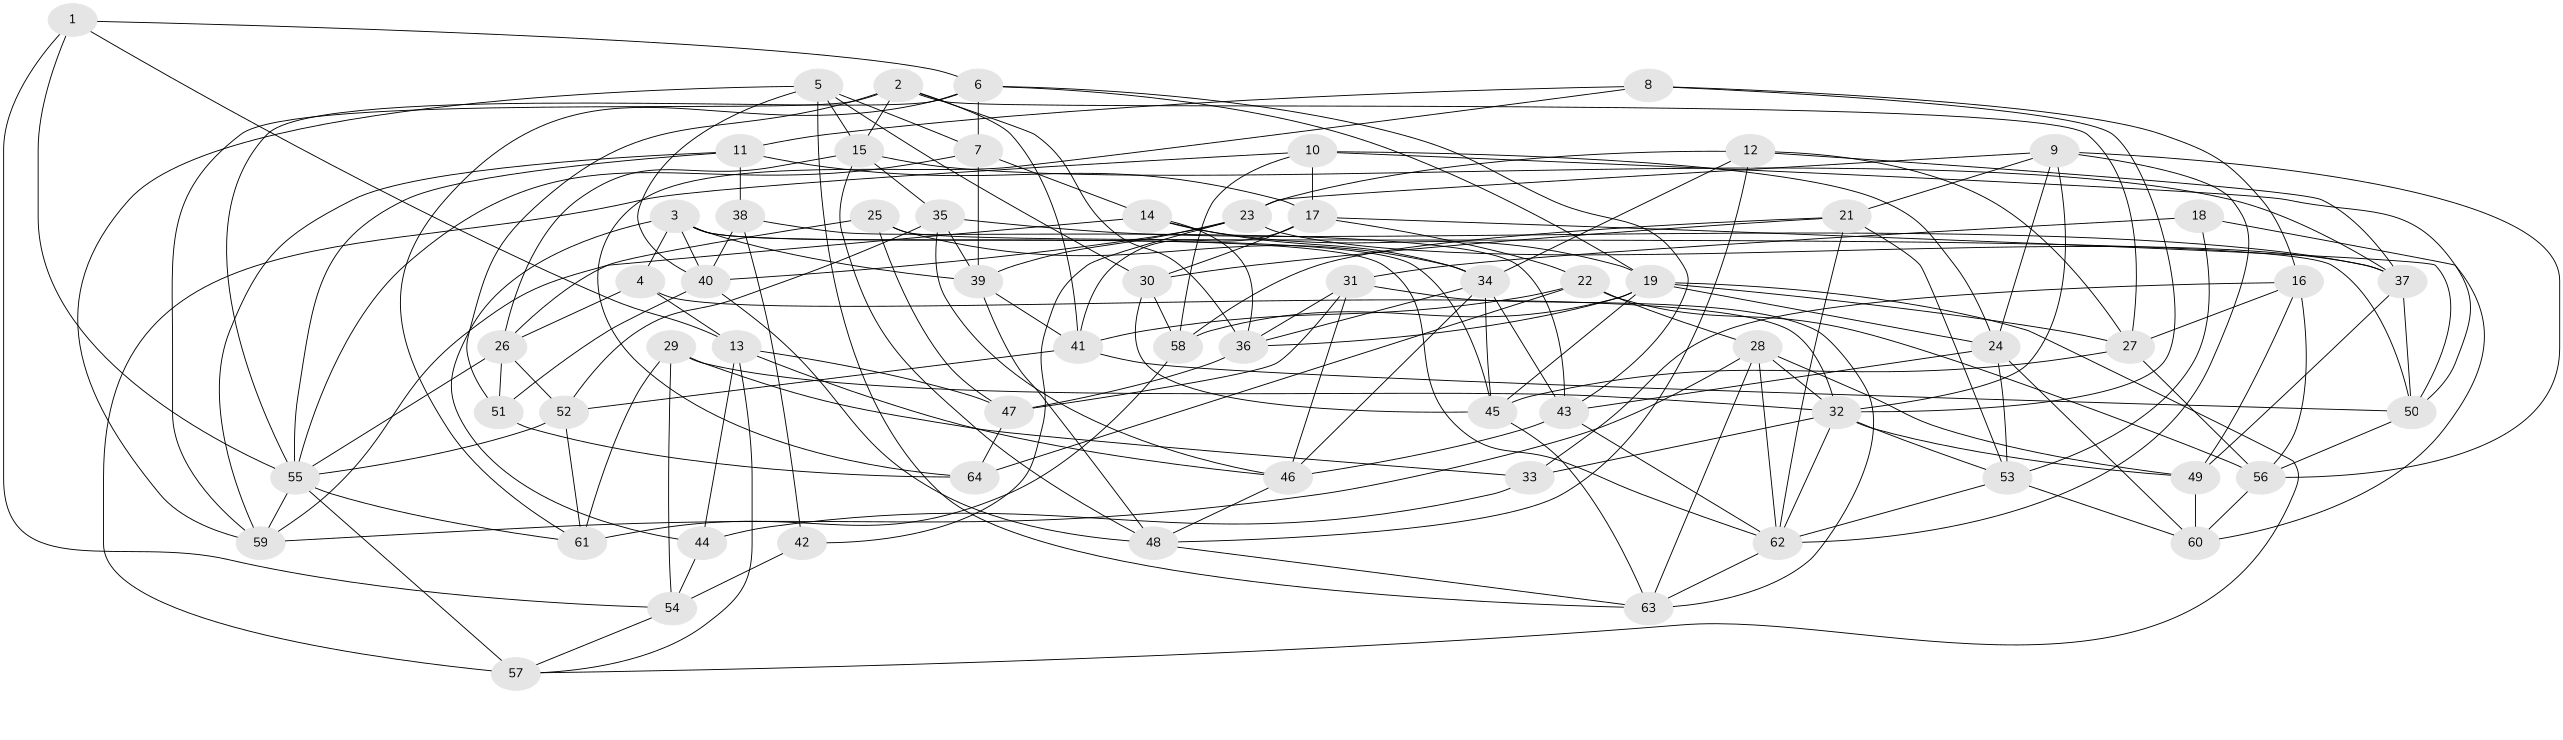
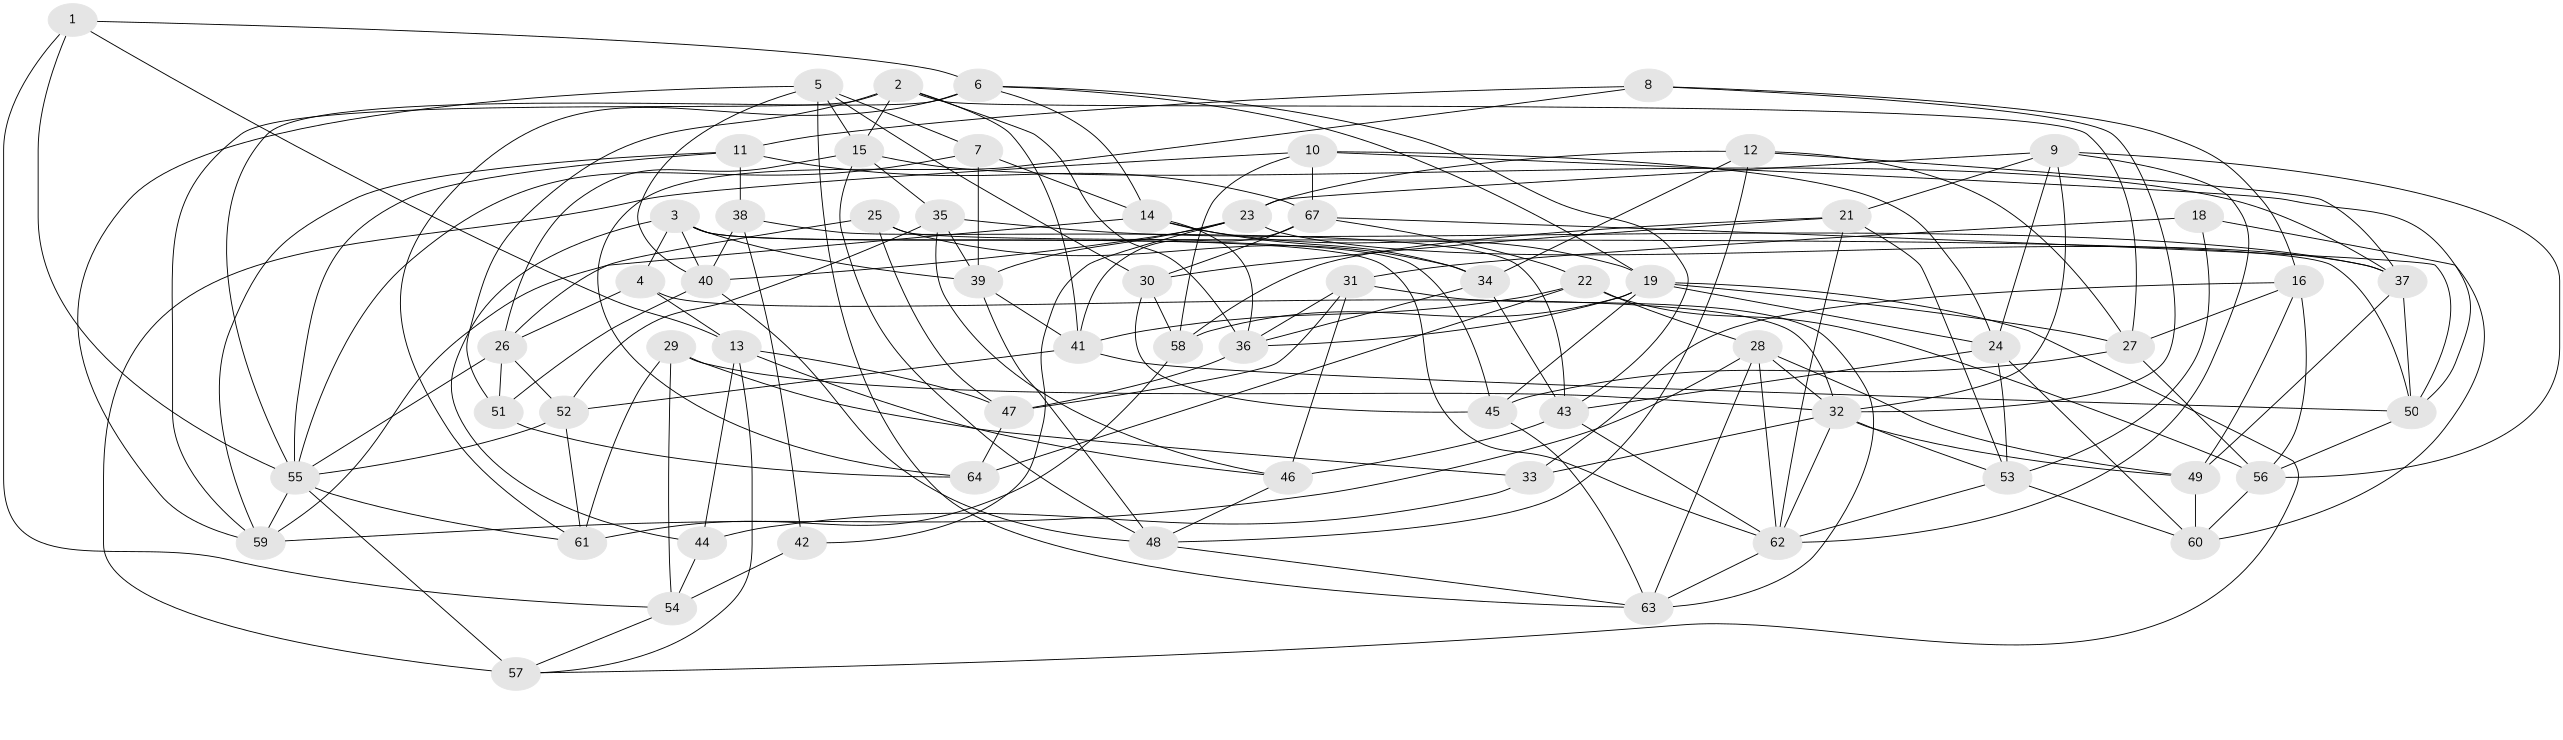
  graph {
    fontname=Nunito
    node [color=gray90 fontname=Nunito style=filled]
    edge [fontname=Nunito weight=1.0]
    1
    6
    13
    54
    55
    14
    19
    43
    61
    44
    57
    46
    47
    59
    2
    15
    27
    36
    41
    51
    26
    37
    48
    35
    45
    56
    50
    52
    64
    3
    4
    39
    40
    62
    32
    63
    33
    49
    53
    5
    7
    30
    58
    34
    24
    8
    11
    16
-   17
+   17 [label=67]
    38
    9
    21
    23
    42
    60
    10
    22
    12
    28
    18
    31
    25
    29
    1 -- 6
    1 -- 13
    1 -- 54
    1 -- 55
    6 -- 55
-   6 -- 7
+   6 -- 14
    6 -- 19
    6 -- 43
    6 -- 61
    13 -- 44
    13 -- 57
    13 -- 46
    13 -- 47
    54 -- 57
    55 -- 61
    55 -- 57 [weight=2.0]
    55 -- 59
    14 -- 19
    14 -- 59
    14 -- 36
    14 -- 34
    19 -- 57
    19 -- 27
    19 -- 36
    19 -- 45
    19 -- 58
    19 -- 24
    43 -- 46
    43 -- 62
    44 -- 54
    46 -- 48
    47 -- 64 [weight=2.0]
    2 -- 59
    2 -- 15
    2 -- 27
    2 -- 36
    2 -- 41
    2 -- 51
    15 -- 26
    15 -- 37
    15 -- 48
    15 -- 35
    27 -- 45
    27 -- 56
    36 -- 47
    41 -- 50
    41 -- 52
    51 -- 64
    26 -- 55
    26 -- 51
    26 -- 52
    37 -- 50
    37 -- 49
    48 -- 63
    35 -- 46
    35 -- 37
    35 -- 52 [weight=2.0]
    35 -- 39
    45 -- 63
    56 -- 60
    50 -- 56
    52 -- 55
    52 -- 61
    3 -- 44
    3 -- 45
    3 -- 4
    3 -- 39
    3 -- 40
    3 -- 62
    4 -- 13
    4 -- 26
    4 -- 32
    39 -- 41
    39 -- 48
    40 -- 51
    40 -- 48
    62 -- 63
    32 -- 62
    32 -- 33 [weight=2.0]
    32 -- 49
    32 -- 53
    33 -- 44
    49 -- 60 [weight=2.0]
    53 -- 62
    53 -- 60
    5 -- 59
    5 -- 15
    5 -- 40
    5 -- 63
    5 -- 7
    5 -- 30
    7 -- 55
    7 -- 14
    7 -- 39
    30 -- 45
    30 -- 58
    58 -- 61 [weight=2.0]
    34 -- 43
-   34 -- 46
    34 -- 36
-   34 -- 45
    24 -- 43
    24 -- 53
    24 -- 60
    8 -- 64
    8 -- 32
    8 -- 11
    8 -- 16
    11 -- 55
    11 -- 59
    11 -- 17
    11 -- 38 [weight=2.0]
    16 -- 27
    16 -- 56
    16 -- 33 [weight=2.0]
    16 -- 49
    17 -- 41
    17 -- 50
    17 -- 30
    17 -- 22
    38 -- 43
    38 -- 40
    38 -- 42
    9 -- 56
    9 -- 62
    9 -- 32
    9 -- 24
    9 -- 21
    9 -- 23
    21 -- 62
    21 -- 53
    21 -- 30
    21 -- 58 [weight=2.0]
    23 -- 37
    23 -- 39
    23 -- 40
    23 -- 42
    42 -- 54 [weight=2.0]
    10 -- 57
    10 -- 50
    10 -- 58
    10 -- 24
    10 -- 17
    22 -- 41
    22 -- 56
    22 -- 64 [weight=2.0]
    22 -- 28
    12 -- 27
    12 -- 37
    12 -- 48
    12 -- 34 [weight=2.0]
    12 -- 23
    28 -- 59
    28 -- 62
    28 -- 32
    28 -- 63
    28 -- 49
    18 -- 53
    18 -- 60
    18 -- 31 [weight=2.0]
    31 -- 46
    31 -- 47
    31 -- 36
    31 -- 63
    25 -- 47
    25 -- 26
    25 -- 50
    25 -- 34
    29 -- 54
    29 -- 61
    29 -- 32
    29 -- 33
  }
